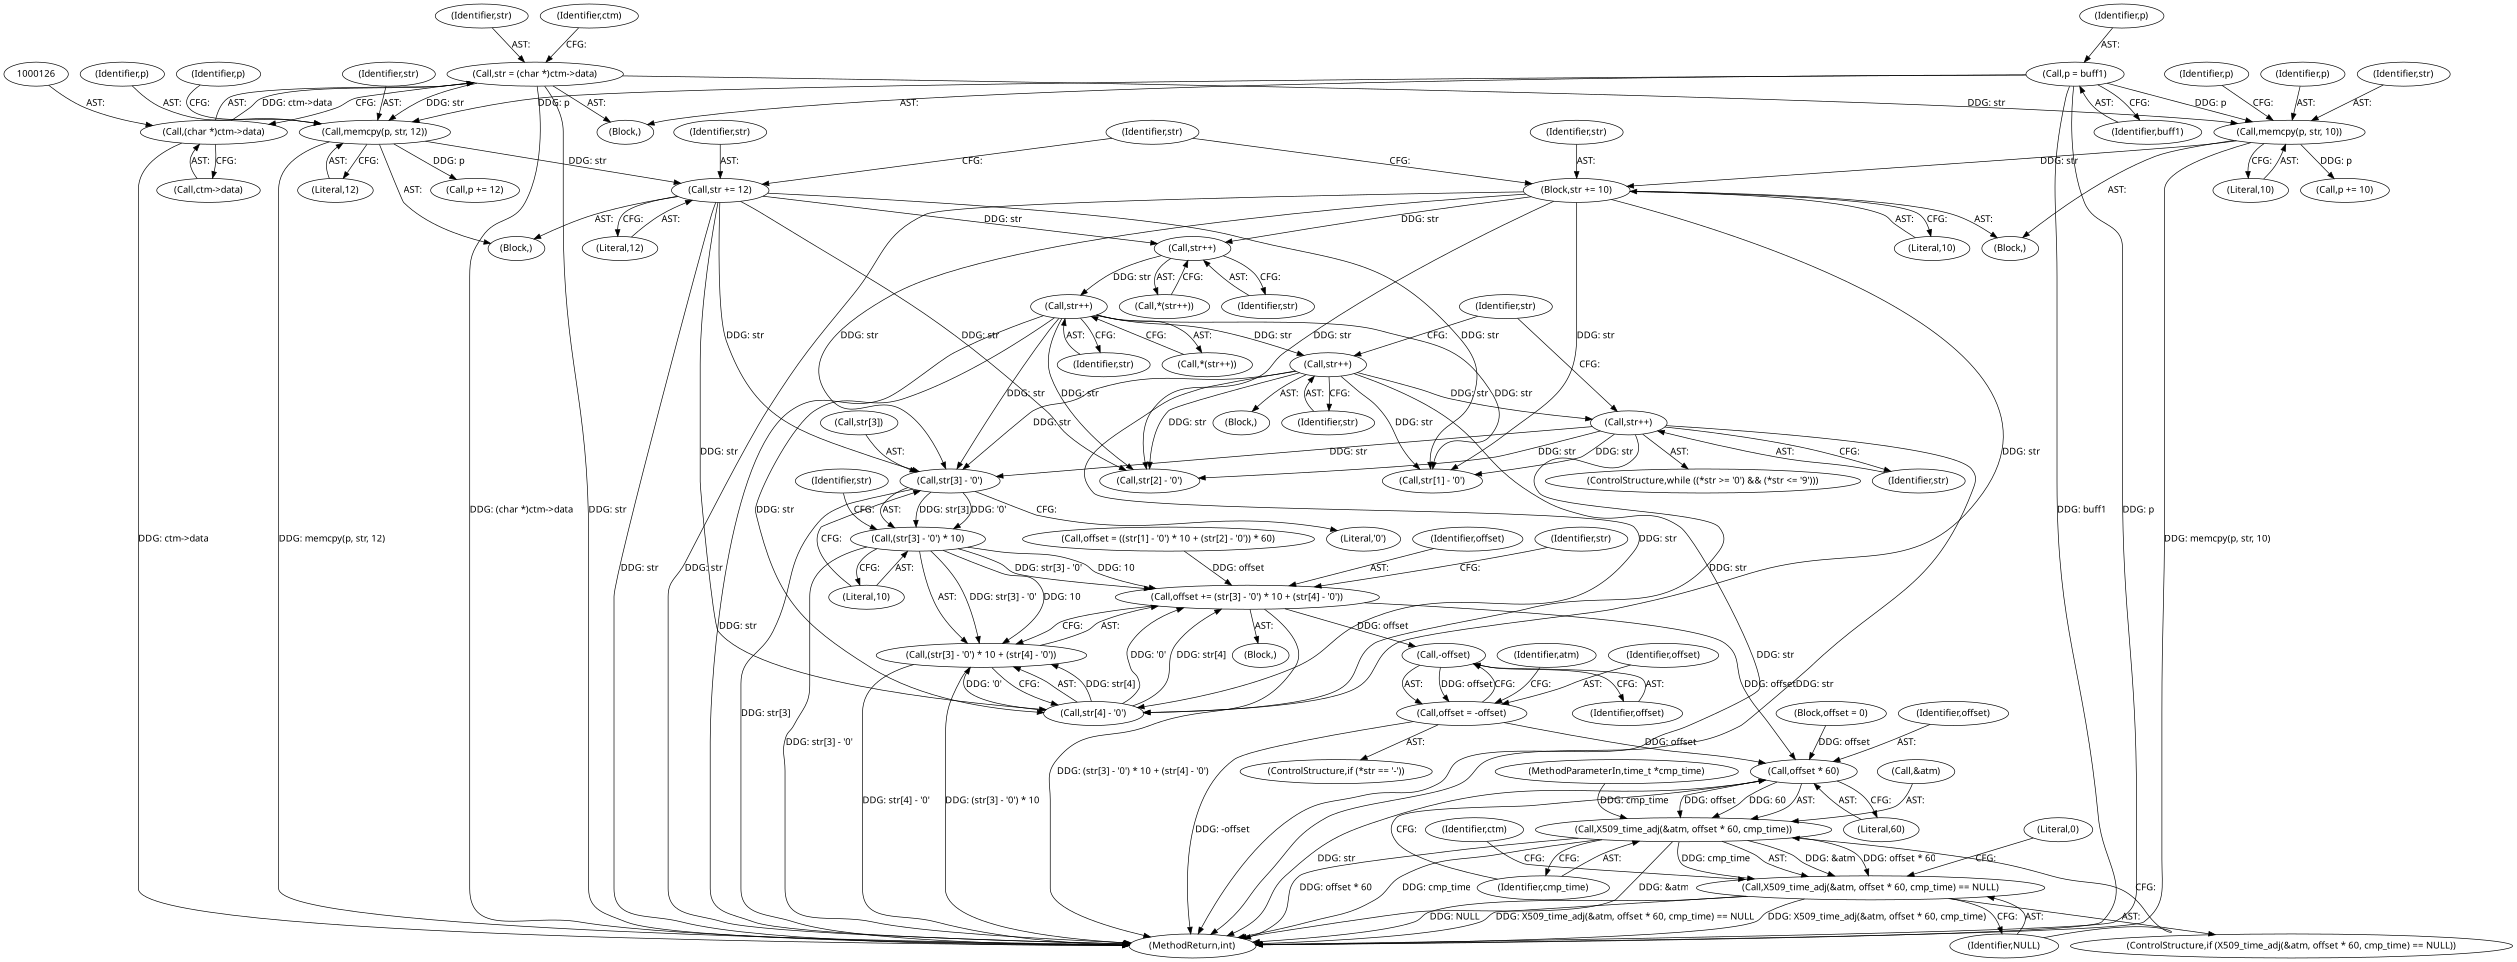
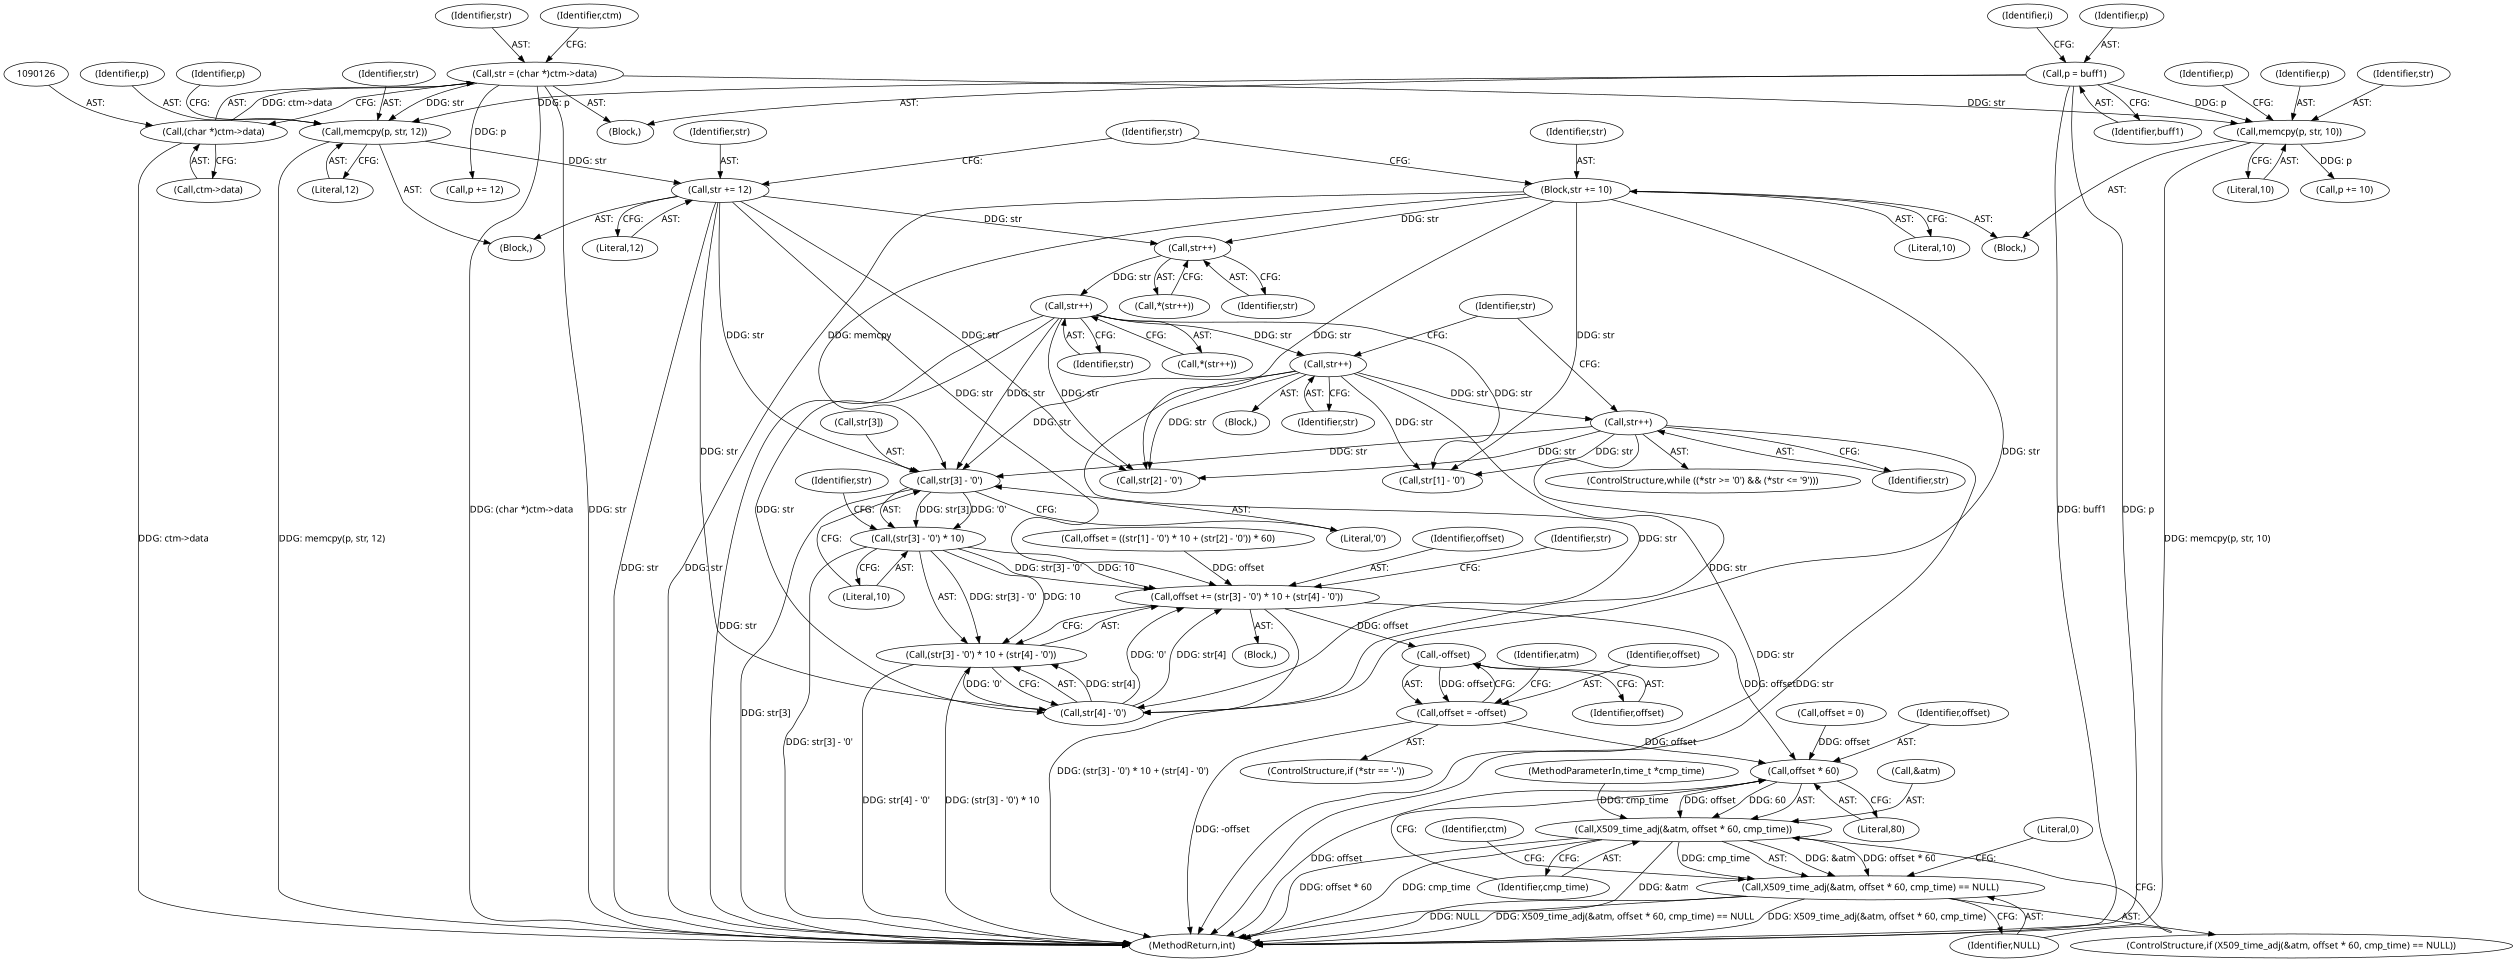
  digraph {
    fontname="Noto Sans"
    node [fontname="Noto Sans"]
    edge [fontname="Noto Sans"]
    n1 [label="(Call,str[3] - '0')"]
    n2 [label="(Call,(str[3] - '0') * 10)"]
    n3 [label="(Literal,'0')"]
    n4 [label="(MethodReturn,int)"]
    n5 [label="(Call,offset += (str[3] - '0') * 10 + (str[4] - '0'))"]
    n6 [label="(Call,(str[3] - '0') * 10 + (str[4] - '0'))"]
    n7 [label="(Literal,10)"]
    n8 [label="(Call,str++)"]
    n9 [label="(Call,str[4] - '0')"]
    n10 [label="(Call,str[2] - '0')"]
    n11 [label="(Call,str[1] - '0')"]
    n12 [label="(ControlStructure,while ((*str >= '0') && (*str <= '9')))"]
    n13 [label="(Identifier,str)"]
    n14 [label="(Call,str++)"]
    n15 [label="(Block,)"]
    n16 [label="(Identifier,str)"]
    n17 [label="(Call,str++)"]
    n18 [label="(Identifier,str)"]
    n19 [label="(Call,*(str++))"]
    n20 [label="(Call,str++)"]
    n21 [label="(Identifier,str)"]
    n22 [label="(Call,*(str++))"]
    n23 [label="(Block,str += 10)"]
    n24 [label="(Literal,10)"]
    n25 [label="(Block,)"]
    n26 [label="(Call,memcpy(p, str, 10))"]
    n27 [label="(Literal,10)"]
    n28 [label="(Call,p += 10)"]
    n29 [label="(Call,p = buff1)"]
    n30 [label="(Call,memcpy(p, str, 12))"]
    n31 [label="(Identifier,buff1)"]
    n32 [label="(Block,)"]
    n33 [label="(Call,str += 12)"]
    n34 [label="(Block,)"]
    n35 [label="(Literal,12)"]
    n36 [label="(Call,p += 12)"]
    n37 [label="(Call,str = (char *)ctm->data)"]
    n38 [label="(Call,(char *)ctm->data)"]
    n39 [label="(Call,ctm->data)"]
    n40 [label="(Literal,12)"]
    n41 [label="(Call,-offset)"]
    n42 [label="(Call,offset * 60)"]
    n43 [label="(Block,)"]
    n44 [label="(Call,offset = -offset)"]
    n45 [label="(Identifier,offset)"]
    n46 [label="(Call,X509_time_adj(&atm, offset * 60, cmp_time))"]
-   n47 [label="(Literal,60)"]
+   n47 [label="(Literal,80)"]
    n48 [label="(ControlStructure,if (*str == '-'))"]
    n49 [label="(Call,X509_time_adj(&atm, offset * 60, cmp_time) == NULL)"]
    n50 [label="(Identifier,cmp_time)"]
    n51 [label="(Identifier,NULL)"]
    n52 [label="(ControlStructure,if (X509_time_adj(&atm, offset * 60, cmp_time) == NULL))"]
    n53 [label="(Identifier,ctm)"]
+   n54 [label="(Identifier,i)"]
    n55 [label="(MethodParameterIn,time_t *cmp_time)"]
    n56 [label="(Identifier,str)"]
    n57 [label="(Identifier,str)"]
    n58 [label="(Identifier,p)"]
    n59 [label="(Identifier,atm)"]
    n60 [label="(Literal,0)"]
    n61 [label="(Identifier,str)"]
    n62 [label="(Identifier,str)"]
    n63 [label="(Identifier,ctm)"]
-   n64 [label="(Block,offset = 0)"]
+   n64 [label="(Call,offset = 0)"]
    n65 [label="(Identifier,offset)"]
    n66 [label="(Identifier,str)"]
    n67 [label="(Identifier,str)"]
    n68 [label="(Identifier,p)"]
    n69 [label="(Identifier,str)"]
    n70 [label="(Identifier,p)"]
    n71 [label="(Identifier,offset)"]
    n72 [label="(Identifier,str)"]
    n73 [label="(Call,offset = ((str[1] - '0') * 10 + (str[2] - '0')) * 60)"]
    n74 [label="(Identifier,p)"]
    n75 [label="(Identifier,offset)"]
    n76 [label="(Identifier,p)"]
    n77 [label="(Call,&atm)"]
    n78 [label="(Call,str[3])"]
    n79 [label="(Identifier,str)"]
-   1000126
+   1000126 [label=1090126]
    n1 -> n2 [label="AST: "]
    n1 -> n2 [label="DDG: str[3]"]
    n1 -> n2 [label="DDG: '0'"]
    n1 -> n3 [label="CFG: "]
    n1 -> n4 [label="DDG: str[3]"]
    n2 -> n4 [label="DDG: str[3] - '0'"]
    n2 -> n5 [label="DDG: str[3] - '0'"]
    n2 -> n5 [label="DDG: 10"]
    n2 -> n6 [label="AST: "]
    n2 -> n6 [label="DDG: str[3] - '0'"]
    n2 -> n6 [label="DDG: 10"]
    n2 -> n7 [label="CFG: "]
+   n3 -> n1 [label="AST: "]
    n5 -> n4 [label="DDG: (str[3] - '0') * 10 + (str[4] - '0')"]
    n5 -> n6 [label="CFG: "]
    n5 -> n41 [label="DDG: offset"]
    n5 -> n42 [label="DDG: offset"]
    n5 -> n43 [label="AST: "]
    n6 -> n4 [label="DDG: str[4] - '0'"]
    n6 -> n4 [label="DDG: (str[3] - '0') * 10"]
    n6 -> n5 [label="AST: "]
    n6 -> n9 [label="CFG: "]
    n7 -> n1 [label="CFG: "]
    n7 -> n2 [label="AST: "]
    n8 -> n1 [label="DDG: str"]
    n8 -> n4 [label="DDG: str"]
    n8 -> n9 [label="DDG: str"]
    n8 -> n10 [label="DDG: str"]
    n8 -> n11 [label="DDG: str"]
    n8 -> n12 [label="AST: "]
    n8 -> n13 [label="CFG: "]
    n9 -> n5 [label="DDG: str[4]"]
    n9 -> n5 [label="DDG: '0'"]
    n9 -> n6 [label="AST: "]
    n9 -> n6 [label="DDG: str[4]"]
    n9 -> n6 [label="DDG: '0'"]
    n13 -> n8 [label="AST: "]
    n14 -> n1 [label="DDG: str"]
    n14 -> n4 [label="DDG: str"]
    n14 -> n8 [label="DDG: str"]
    n14 -> n9 [label="DDG: str"]
    n14 -> n10 [label="DDG: str"]
    n14 -> n11 [label="DDG: str"]
    n14 -> n15 [label="AST: "]
    n14 -> n16 [label="CFG: "]
    n16 -> n14 [label="AST: "]
    n17 -> n1 [label="DDG: str"]
    n17 -> n4 [label="DDG: str"]
    n17 -> n9 [label="DDG: str"]
    n17 -> n10 [label="DDG: str"]
    n17 -> n11 [label="DDG: str"]
    n17 -> n14 [label="DDG: str"]
    n17 -> n18 [label="CFG: "]
    n17 -> n19 [label="AST: "]
    n18 -> n17 [label="AST: "]
    n19 -> n17 [label="CFG: "]
    n20 -> n17 [label="DDG: str"]
    n20 -> n21 [label="CFG: "]
    n20 -> n22 [label="AST: "]
    n21 -> n20 [label="AST: "]
    n22 -> n20 [label="CFG: "]
-   n23 -> n1 [label="DDG: str"]
+   n23 -> n1 [label="DDG: memcpy"]
    n23 -> n4 [label="DDG: str"]
    n23 -> n9 [label="DDG: str"]
    n23 -> n10 [label="DDG: str"]
    n23 -> n11 [label="DDG: str"]
    n23 -> n20 [label="DDG: str"]
    n23 -> n24 [label="CFG: "]
    n23 -> n25 [label="AST: "]
    n24 -> n23 [label="AST: "]
    n26 -> n4 [label="DDG: memcpy(p, str, 10)"]
-   n26 -> n23 [label="DDG: str"]
    n26 -> n25 [label="AST: "]
    n26 -> n27 [label="CFG: "]
    n26 -> n28 [label="DDG: p"]
    n27 -> n26 [label="AST: "]
    n29 -> n4 [label="DDG: buff1"]
    n29 -> n4 [label="DDG: p"]
    n29 -> n26 [label="DDG: p"]
    n29 -> n30 [label="DDG: p"]
    n29 -> n31 [label="CFG: "]
    n29 -> n32 [label="AST: "]
    n30 -> n4 [label="DDG: memcpy(p, str, 12)"]
    n30 -> n33 [label="DDG: str"]
    n30 -> n34 [label="AST: "]
    n30 -> n35 [label="CFG: "]
-   n30 -> n36 [label="DDG: p"]
+   n37 -> n36 [label="DDG: p"]
    n31 -> n29 [label="AST: "]
    n33 -> n1 [label="DDG: str"]
    n33 -> n4 [label="DDG: str"]
    n33 -> n9 [label="DDG: str"]
    n33 -> n10 [label="DDG: str"]
-   n33 -> n11 [label="DDG: str"]
+   n33 -> n5 [label="DDG: str"]
    n33 -> n20 [label="DDG: str"]
    n33 -> n34 [label="AST: "]
    n33 -> n40 [label="CFG: "]
    n35 -> n30 [label="AST: "]
    n37 -> n4 [label="DDG: (char *)ctm->data"]
    n37 -> n4 [label="DDG: str"]
    n37 -> n26 [label="DDG: str"]
    n37 -> n30 [label="DDG: str"]
    n37 -> n32 [label="AST: "]
    n37 -> n38 [label="CFG: "]
    n38 -> n4 [label="DDG: ctm->data"]
    n38 -> n37 [label="AST: "]
    n38 -> n37 [label="DDG: ctm->data"]
    n38 -> n39 [label="CFG: "]
    n39 -> n38 [label="AST: "]
    n40 -> n33 [label="AST: "]
    n41 -> n44 [label="AST: "]
    n41 -> n44 [label="DDG: offset"]
    n41 -> n45 [label="CFG: "]
-   n42 -> n4 [label="DDG: str"]
+   n42 -> n4 [label="DDG: offset"]
    n42 -> n46 [label="AST: "]
    n42 -> n46 [label="DDG: offset"]
    n42 -> n46 [label="DDG: 60"]
    n42 -> n47 [label="CFG: "]
    n44 -> n4 [label="DDG: -offset"]
    n44 -> n41 [label="CFG: "]
    n44 -> n42 [label="DDG: offset"]
    n44 -> n48 [label="AST: "]
    n45 -> n41 [label="AST: "]
    n46 -> n4 [label="DDG: cmp_time"]
    n46 -> n4 [label="DDG: &atm"]
    n46 -> n4 [label="DDG: offset * 60"]
    n46 -> n49 [label="AST: "]
    n46 -> n49 [label="DDG: &atm"]
    n46 -> n49 [label="DDG: offset * 60"]
    n46 -> n49 [label="DDG: cmp_time"]
    n46 -> n50 [label="CFG: "]
    n47 -> n42 [label="AST: "]
    n49 -> n4 [label="DDG: NULL"]
    n49 -> n4 [label="DDG: X509_time_adj(&atm, offset * 60, cmp_time) == NULL"]
    n49 -> n4 [label="DDG: X509_time_adj(&atm, offset * 60, cmp_time)"]
    n49 -> n51 [label="CFG: "]
    n49 -> n52 [label="AST: "]
    n50 -> n42 [label="CFG: "]
    n50 -> n46 [label="AST: "]
    n51 -> n46 [label="CFG: "]
    n51 -> n49 [label="AST: "]
    n53 -> n49 [label="CFG: "]
+   n54 -> n29 [label="CFG: "]
    n55 -> n46 [label="DDG: cmp_time"]
    n56 -> n23 [label="AST: "]
    n57 -> n33 [label="AST: "]
    n58 -> n30 [label="CFG: "]
    n59 -> n44 [label="CFG: "]
    n60 -> n49 [label="CFG: "]
    n61 -> n37 [label="AST: "]
    n62 -> n8 [label="CFG: "]
    n62 -> n14 [label="CFG: "]
    n63 -> n37 [label="CFG: "]
    n64 -> n42 [label="DDG: offset"]
    n65 -> n5 [label="AST: "]
    n66 -> n26 [label="AST: "]
    n67 -> n2 [label="CFG: "]
    n68 -> n26 [label="CFG: "]
    n69 -> n5 [label="CFG: "]
    n70 -> n29 [label="AST: "]
    n71 -> n42 [label="AST: "]
    n72 -> n30 [label="AST: "]
    n73 -> n5 [label="DDG: offset"]
    n74 -> n26 [label="AST: "]
    n75 -> n44 [label="AST: "]
    n76 -> n30 [label="AST: "]
    n77 -> n46 [label="AST: "]
    n78 -> n1 [label="AST: "]
    n79 -> n23 [label="CFG: "]
    n79 -> n33 [label="CFG: "]
    1000126 -> n38 [label="AST: "]
  }
